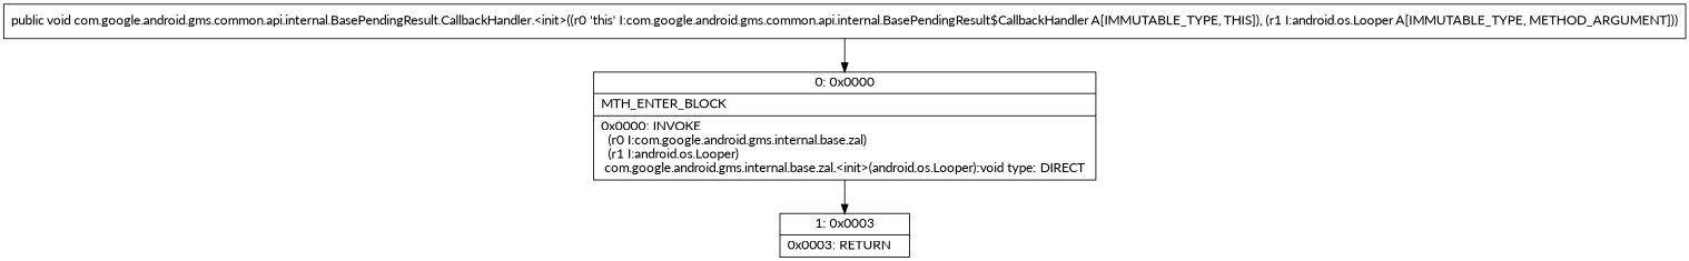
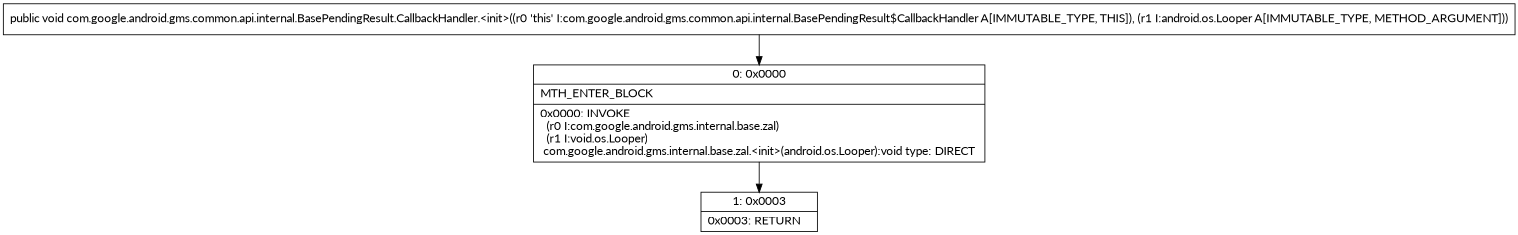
  digraph {
    fontname=Lato
    node [shape=record fontname=Lato]
    edge [fontname=Lato]
-   n1 [label="{0\:\ 0x0000|MTH_ENTER_BLOCK\l|0x0000: INVOKE  \l  (r0 I:com.google.android.gms.internal.base.zal)\l  (r1 I:android.os.Looper)\l com.google.android.gms.internal.base.zal.\<init\>(android.os.Looper):void type: DIRECT \l}"]
+   n1 [label="{0\:\ 0x0000|MTH_ENTER_BLOCK\l|0x0000: INVOKE  \l  (r0 I:com.google.android.gms.internal.base.zal)\l  (r1 I:void.os.Looper)\l com.google.android.gms.internal.base.zal.\<init\>(android.os.Looper):void type: DIRECT \l}"]
    n2 [label="{1\:\ 0x0003|0x0003: RETURN   \l}"]
    n3 [label="{public void com.google.android.gms.common.api.internal.BasePendingResult.CallbackHandler.\<init\>((r0 'this' I:com.google.android.gms.common.api.internal.BasePendingResult$CallbackHandler A[IMMUTABLE_TYPE, THIS]), (r1 I:android.os.Looper A[IMMUTABLE_TYPE, METHOD_ARGUMENT])) }"]
    n1 -> n2
    n3 -> n1
  }
